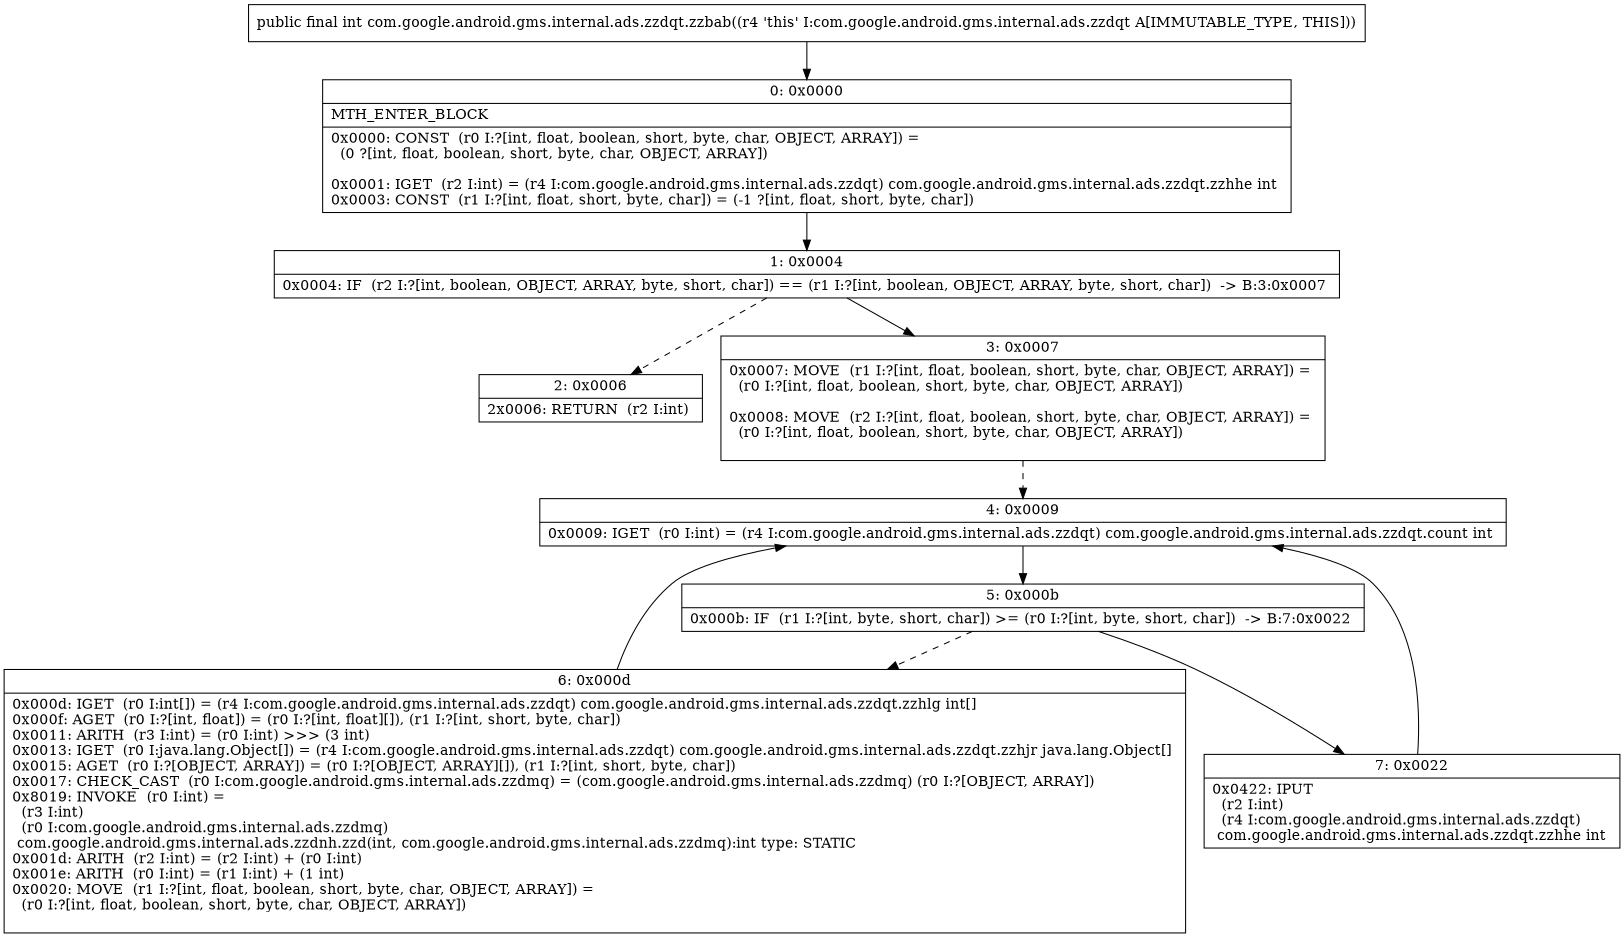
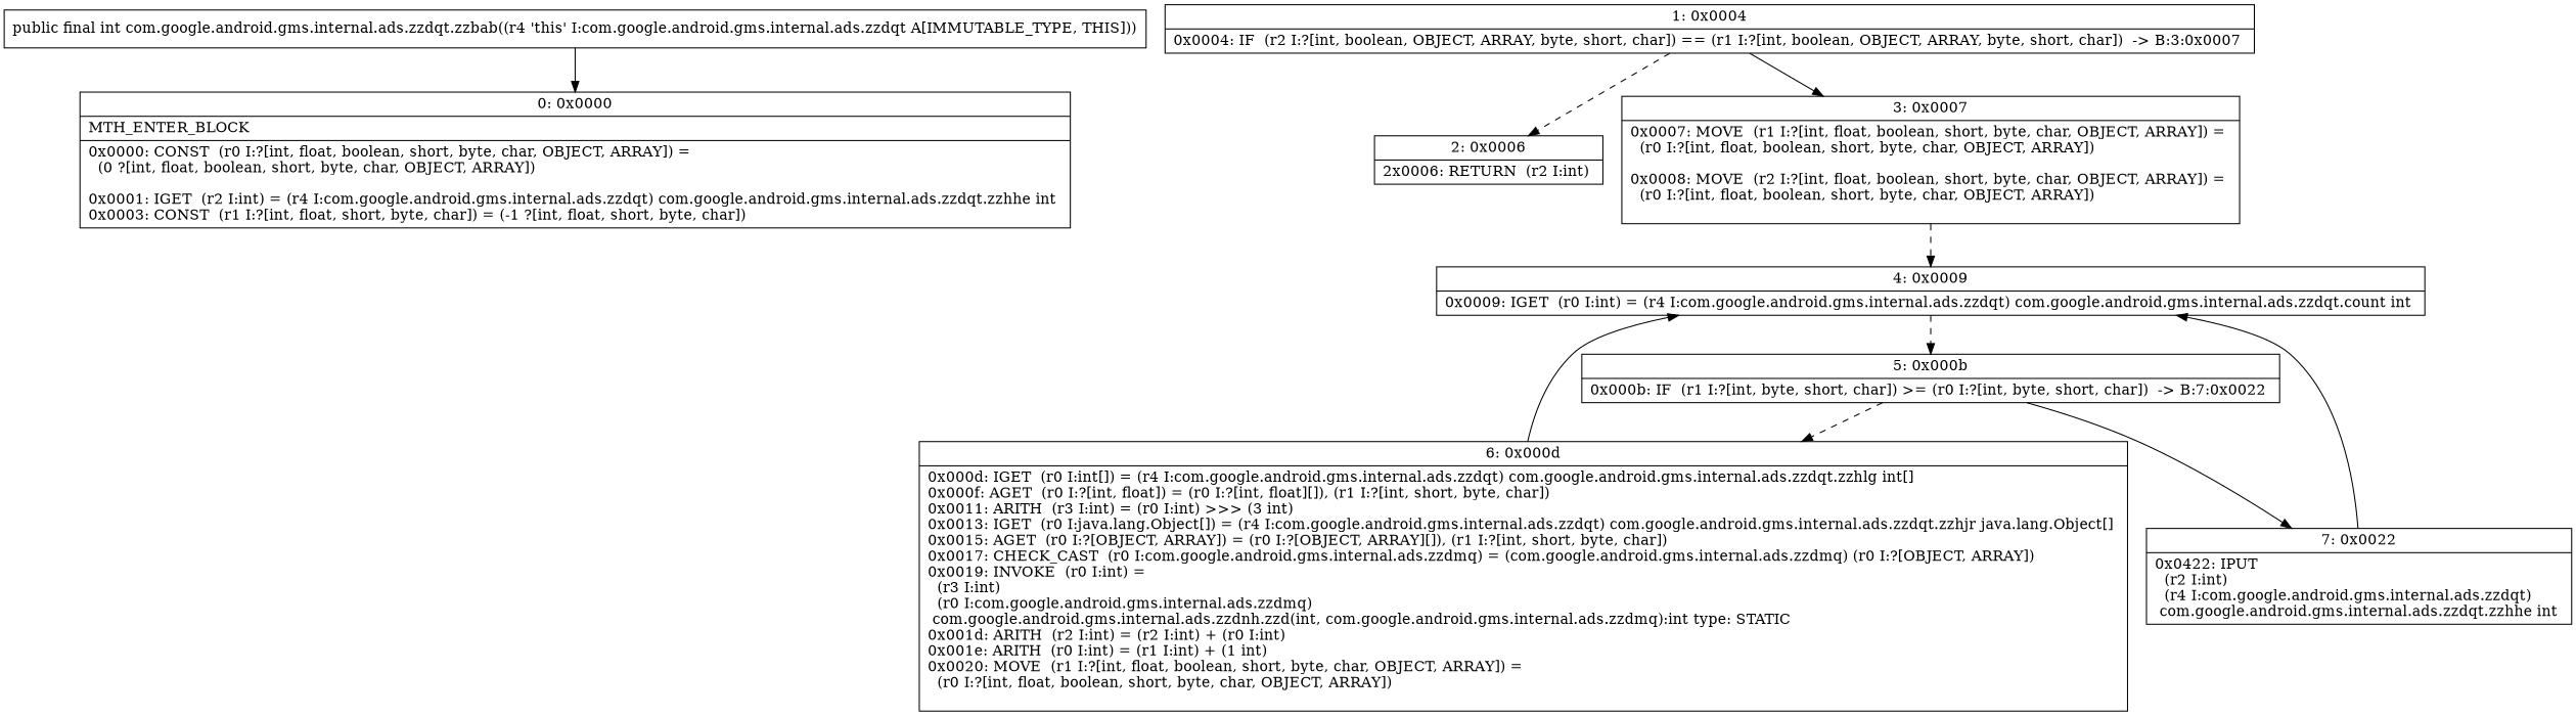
  digraph {
    node [shape=record]
    n1 [label="{0\:\ 0x0000|MTH_ENTER_BLOCK\l|0x0000: CONST  (r0 I:?[int, float, boolean, short, byte, char, OBJECT, ARRAY]) = \l  (0 ?[int, float, boolean, short, byte, char, OBJECT, ARRAY])\l \l0x0001: IGET  (r2 I:int) = (r4 I:com.google.android.gms.internal.ads.zzdqt) com.google.android.gms.internal.ads.zzdqt.zzhhe int \l0x0003: CONST  (r1 I:?[int, float, short, byte, char]) = (\-1 ?[int, float, short, byte, char]) \l}"]
    n2 [label="{1\:\ 0x0004|0x0004: IF  (r2 I:?[int, boolean, OBJECT, ARRAY, byte, short, char]) == (r1 I:?[int, boolean, OBJECT, ARRAY, byte, short, char])  \-\> B:3:0x0007 \l}"]
    n3 [label="{2\:\ 0x0006|2x0006: RETURN  (r2 I:int) \l}"]
    n4 [label="{3\:\ 0x0007|0x0007: MOVE  (r1 I:?[int, float, boolean, short, byte, char, OBJECT, ARRAY]) = \l  (r0 I:?[int, float, boolean, short, byte, char, OBJECT, ARRAY])\l \l0x0008: MOVE  (r2 I:?[int, float, boolean, short, byte, char, OBJECT, ARRAY]) = \l  (r0 I:?[int, float, boolean, short, byte, char, OBJECT, ARRAY])\l \l}"]
    n5 [label="{4\:\ 0x0009|0x0009: IGET  (r0 I:int) = (r4 I:com.google.android.gms.internal.ads.zzdqt) com.google.android.gms.internal.ads.zzdqt.count int \l}"]
    n6 [label="{5\:\ 0x000b|0x000b: IF  (r1 I:?[int, byte, short, char]) \>= (r0 I:?[int, byte, short, char])  \-\> B:7:0x0022 \l}"]
-   n7 [label="{6\:\ 0x000d|0x000d: IGET  (r0 I:int[]) = (r4 I:com.google.android.gms.internal.ads.zzdqt) com.google.android.gms.internal.ads.zzdqt.zzhlg int[] \l0x000f: AGET  (r0 I:?[int, float]) = (r0 I:?[int, float][]), (r1 I:?[int, short, byte, char]) \l0x0011: ARITH  (r3 I:int) = (r0 I:int) \>\>\> (3 int) \l0x0013: IGET  (r0 I:java.lang.Object[]) = (r4 I:com.google.android.gms.internal.ads.zzdqt) com.google.android.gms.internal.ads.zzdqt.zzhjr java.lang.Object[] \l0x0015: AGET  (r0 I:?[OBJECT, ARRAY]) = (r0 I:?[OBJECT, ARRAY][]), (r1 I:?[int, short, byte, char]) \l0x0017: CHECK_CAST  (r0 I:com.google.android.gms.internal.ads.zzdmq) = (com.google.android.gms.internal.ads.zzdmq) (r0 I:?[OBJECT, ARRAY]) \l0x8019: INVOKE  (r0 I:int) = \l  (r3 I:int)\l  (r0 I:com.google.android.gms.internal.ads.zzdmq)\l com.google.android.gms.internal.ads.zzdnh.zzd(int, com.google.android.gms.internal.ads.zzdmq):int type: STATIC \l0x001d: ARITH  (r2 I:int) = (r2 I:int) + (r0 I:int) \l0x001e: ARITH  (r0 I:int) = (r1 I:int) + (1 int) \l0x0020: MOVE  (r1 I:?[int, float, boolean, short, byte, char, OBJECT, ARRAY]) = \l  (r0 I:?[int, float, boolean, short, byte, char, OBJECT, ARRAY])\l \l}"]
+   n7 [label="{6\:\ 0x000d|0x000d: IGET  (r0 I:int[]) = (r4 I:com.google.android.gms.internal.ads.zzdqt) com.google.android.gms.internal.ads.zzdqt.zzhlg int[] \l0x000f: AGET  (r0 I:?[int, float]) = (r0 I:?[int, float][]), (r1 I:?[int, short, byte, char]) \l0x0011: ARITH  (r3 I:int) = (r0 I:int) \>\>\> (3 int) \l0x0013: IGET  (r0 I:java.lang.Object[]) = (r4 I:com.google.android.gms.internal.ads.zzdqt) com.google.android.gms.internal.ads.zzdqt.zzhjr java.lang.Object[] \l0x0015: AGET  (r0 I:?[OBJECT, ARRAY]) = (r0 I:?[OBJECT, ARRAY][]), (r1 I:?[int, short, byte, char]) \l0x0017: CHECK_CAST  (r0 I:com.google.android.gms.internal.ads.zzdmq) = (com.google.android.gms.internal.ads.zzdmq) (r0 I:?[OBJECT, ARRAY]) \l0x0019: INVOKE  (r0 I:int) = \l  (r3 I:int)\l  (r0 I:com.google.android.gms.internal.ads.zzdmq)\l com.google.android.gms.internal.ads.zzdnh.zzd(int, com.google.android.gms.internal.ads.zzdmq):int type: STATIC \l0x001d: ARITH  (r2 I:int) = (r2 I:int) + (r0 I:int) \l0x001e: ARITH  (r0 I:int) = (r1 I:int) + (1 int) \l0x0020: MOVE  (r1 I:?[int, float, boolean, short, byte, char, OBJECT, ARRAY]) = \l  (r0 I:?[int, float, boolean, short, byte, char, OBJECT, ARRAY])\l \l}"]
    n8 [label="{7\:\ 0x0022|0x0422: IPUT  \l  (r2 I:int)\l  (r4 I:com.google.android.gms.internal.ads.zzdqt)\l com.google.android.gms.internal.ads.zzdqt.zzhhe int \l}"]
    n9 [label="{public final int com.google.android.gms.internal.ads.zzdqt.zzbab((r4 'this' I:com.google.android.gms.internal.ads.zzdqt A[IMMUTABLE_TYPE, THIS])) }"]
-   n1 -> n2
    n2 -> n3 [style=dashed]
    n2 -> n4
    n4 -> n5 [style=dashed]
-   n5 -> n6
+   n5 -> n6 [style=dashed]
    n6 -> n7 [style=dashed]
    n6 -> n8
    n7 -> n5
    n8 -> n5
    n9 -> n1
  }
